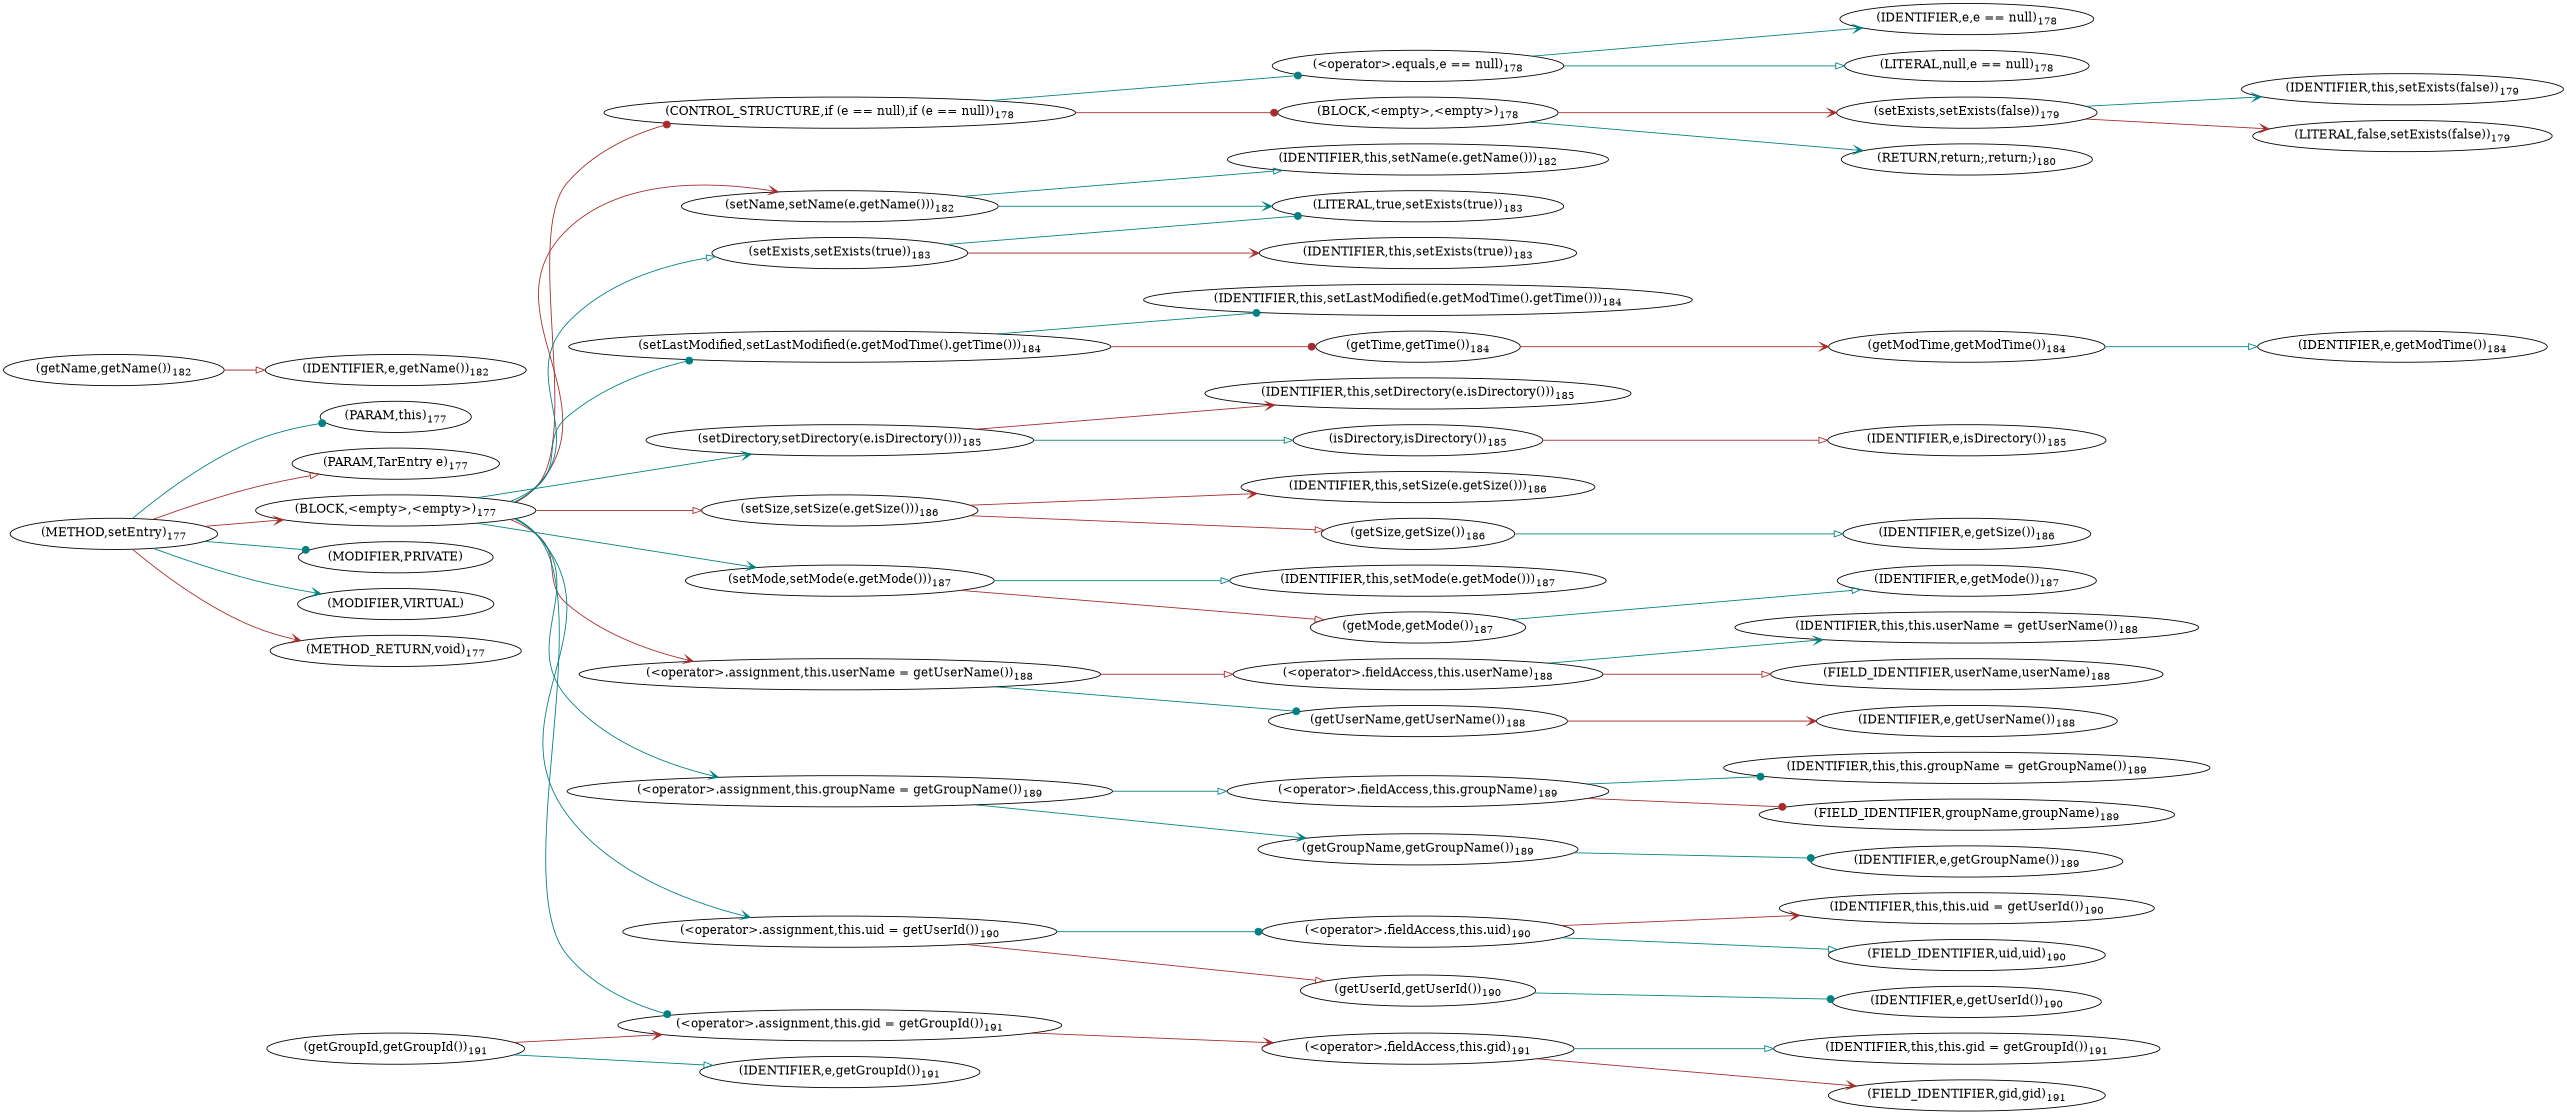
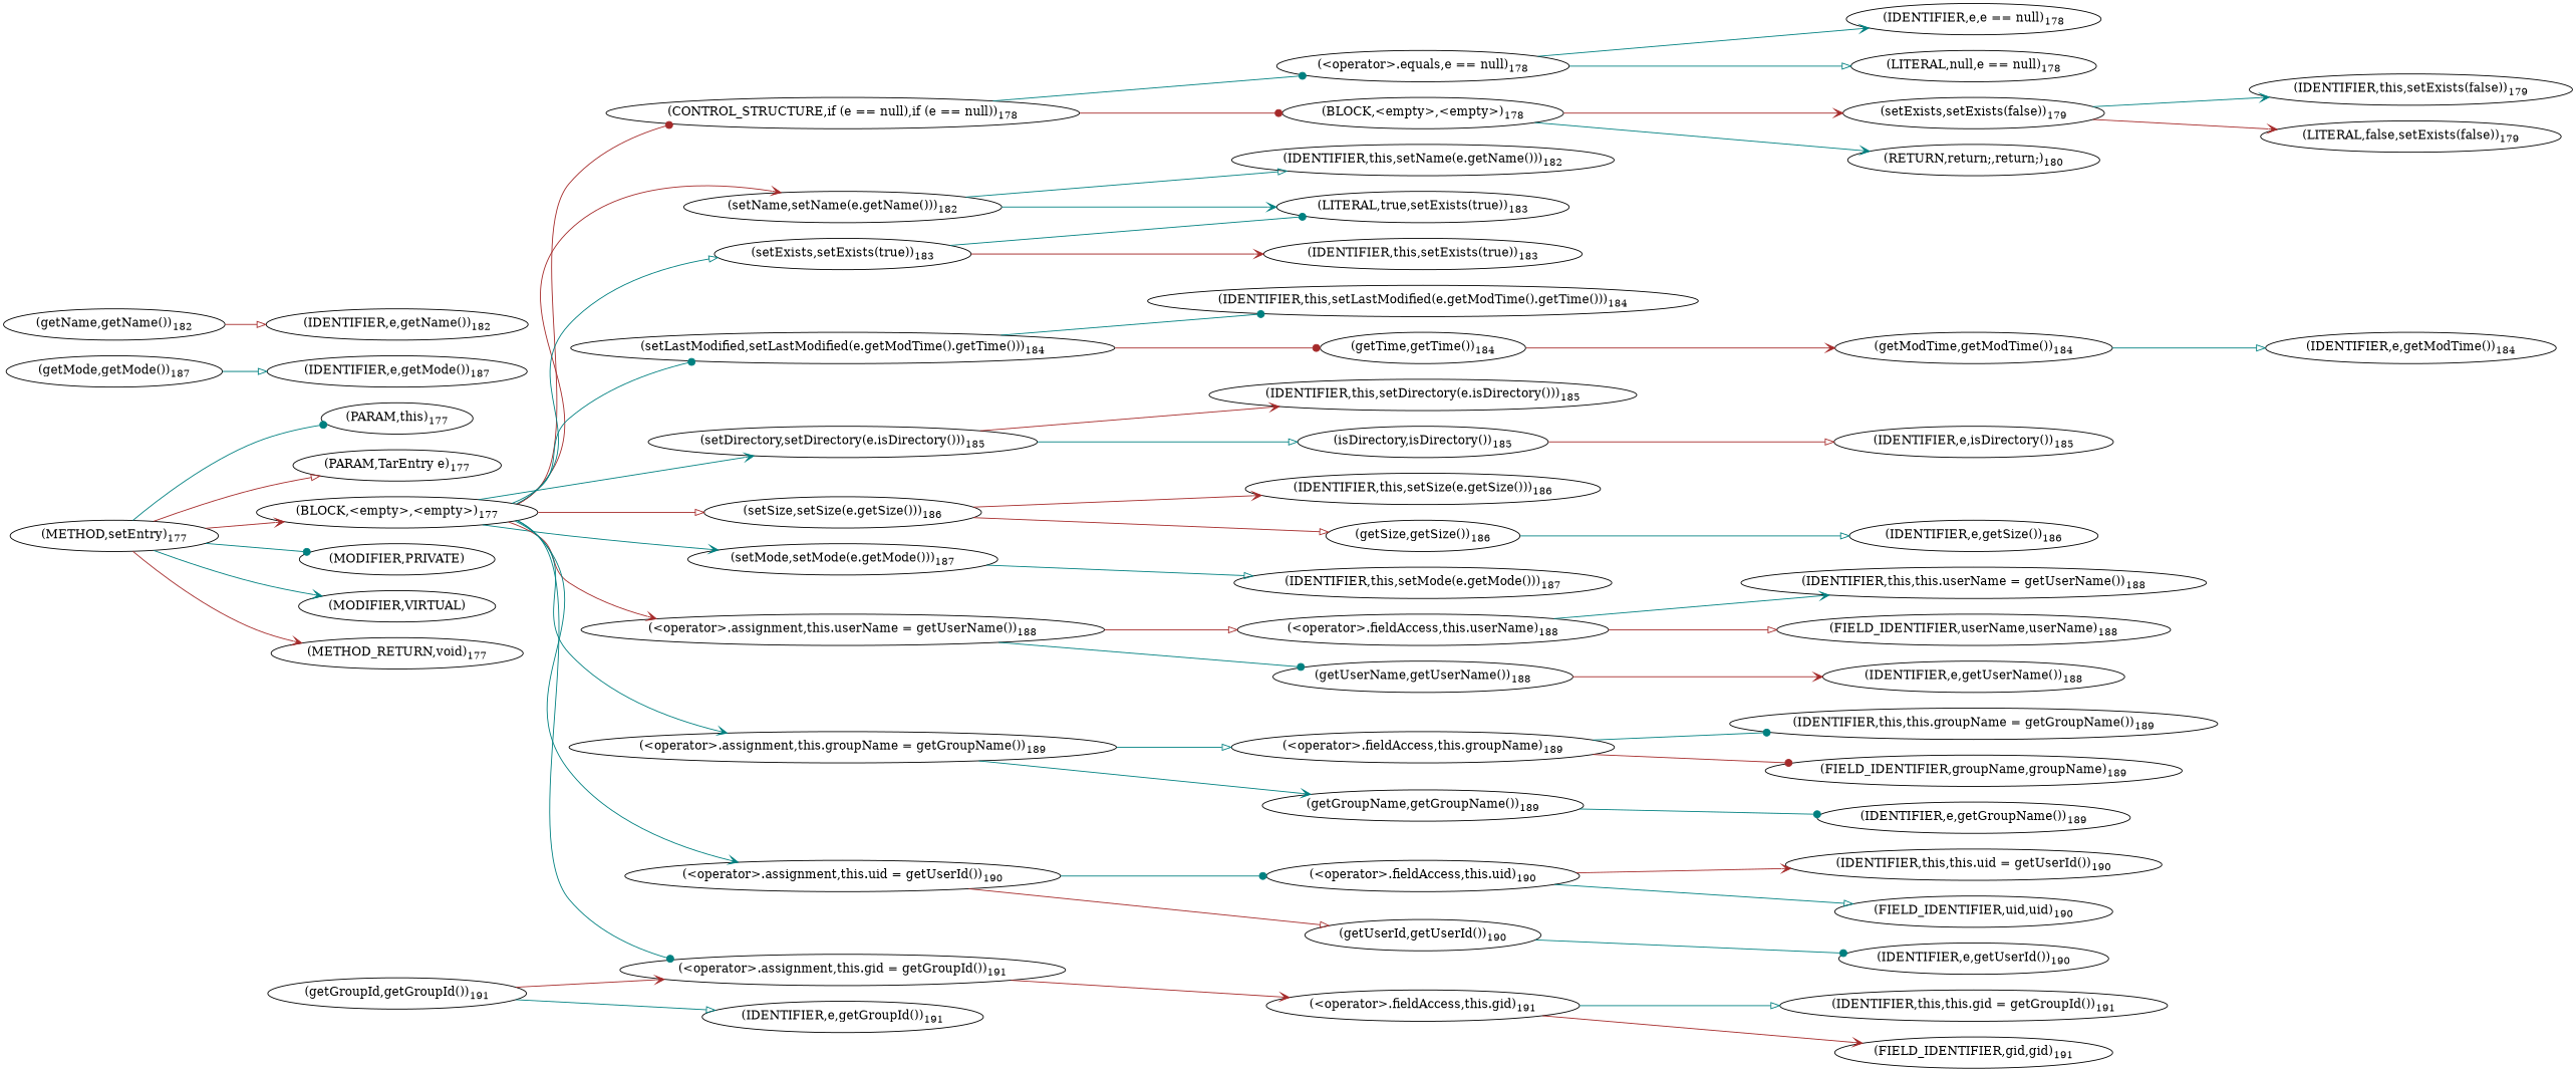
  digraph {
    rankdir=LR
    edge [arrowhead=vee color=teal]
    n1 [label=<(METHOD,setEntry)<SUB>177</SUB>>]
    n2 [label=<(PARAM,this)<SUB>177</SUB>>]
    n3 [label=<(PARAM,TarEntry e)<SUB>177</SUB>>]
    n4 [label=<(BLOCK,&lt;empty&gt;,&lt;empty&gt;)<SUB>177</SUB>>]
    n5 [label=<(MODIFIER,PRIVATE)>]
    n6 [label=<(MODIFIER,VIRTUAL)>]
    n7 [label=<(METHOD_RETURN,void)<SUB>177</SUB>>]
    n8 [label=<(CONTROL_STRUCTURE,if (e == null),if (e == null))<SUB>178</SUB>>]
    n9 [label=<(setName,setName(e.getName()))<SUB>182</SUB>>]
    n10 [label=<(setExists,setExists(true))<SUB>183</SUB>>]
    n11 [label=<(setLastModified,setLastModified(e.getModTime().getTime()))<SUB>184</SUB>>]
    n12 [label=<(setDirectory,setDirectory(e.isDirectory()))<SUB>185</SUB>>]
    n13 [label=<(setSize,setSize(e.getSize()))<SUB>186</SUB>>]
    n14 [label=<(setMode,setMode(e.getMode()))<SUB>187</SUB>>]
    n15 [label=<(&lt;operator&gt;.assignment,this.userName = getUserName())<SUB>188</SUB>>]
    n16 [label=<(&lt;operator&gt;.assignment,this.groupName = getGroupName())<SUB>189</SUB>>]
    n17 [label=<(&lt;operator&gt;.assignment,this.uid = getUserId())<SUB>190</SUB>>]
    n18 [label=<(&lt;operator&gt;.assignment,this.gid = getGroupId())<SUB>191</SUB>>]
    n19 [label=<(&lt;operator&gt;.equals,e == null)<SUB>178</SUB>>]
    n20 [label=<(BLOCK,&lt;empty&gt;,&lt;empty&gt;)<SUB>178</SUB>>]
    n21 [label=<(IDENTIFIER,this,setName(e.getName()))<SUB>182</SUB>>]
    n22 [label=<(LITERAL,true,setExists(true))<SUB>183</SUB>>]
    n23 [label=<(IDENTIFIER,this,setExists(true))<SUB>183</SUB>>]
    n24 [label=<(IDENTIFIER,this,setLastModified(e.getModTime().getTime()))<SUB>184</SUB>>]
    n25 [label=<(getTime,getTime())<SUB>184</SUB>>]
    n26 [label=<(IDENTIFIER,this,setDirectory(e.isDirectory()))<SUB>185</SUB>>]
    n27 [label=<(isDirectory,isDirectory())<SUB>185</SUB>>]
    n28 [label=<(IDENTIFIER,this,setSize(e.getSize()))<SUB>186</SUB>>]
    n29 [label=<(getSize,getSize())<SUB>186</SUB>>]
    n30 [label=<(IDENTIFIER,this,setMode(e.getMode()))<SUB>187</SUB>>]
    n31 [label=<(getMode,getMode())<SUB>187</SUB>>]
    n32 [label=<(&lt;operator&gt;.fieldAccess,this.userName)<SUB>188</SUB>>]
    n33 [label=<(getUserName,getUserName())<SUB>188</SUB>>]
    n34 [label=<(&lt;operator&gt;.fieldAccess,this.groupName)<SUB>189</SUB>>]
    n35 [label=<(getGroupName,getGroupName())<SUB>189</SUB>>]
    n36 [label=<(&lt;operator&gt;.fieldAccess,this.uid)<SUB>190</SUB>>]
    n37 [label=<(getUserId,getUserId())<SUB>190</SUB>>]
    n38 [label=<(&lt;operator&gt;.fieldAccess,this.gid)<SUB>191</SUB>>]
    n39 [label=<(IDENTIFIER,e,e == null)<SUB>178</SUB>>]
    n40 [label=<(LITERAL,null,e == null)<SUB>178</SUB>>]
    n41 [label=<(setExists,setExists(false))<SUB>179</SUB>>]
    n42 [label=<(RETURN,return;,return;)<SUB>180</SUB>>]
    n43 [label=<(IDENTIFIER,this,setExists(false))<SUB>179</SUB>>]
    n44 [label=<(LITERAL,false,setExists(false))<SUB>179</SUB>>]
    n45 [label=<(getName,getName())<SUB>182</SUB>>]
    n46 [label=<(IDENTIFIER,e,getName())<SUB>182</SUB>>]
    n47 [label=<(getModTime,getModTime())<SUB>184</SUB>>]
    n48 [label=<(IDENTIFIER,e,getModTime())<SUB>184</SUB>>]
    n49 [label=<(IDENTIFIER,e,isDirectory())<SUB>185</SUB>>]
    n50 [label=<(IDENTIFIER,e,getSize())<SUB>186</SUB>>]
    n51 [label=<(IDENTIFIER,e,getMode())<SUB>187</SUB>>]
    n52 [label=<(IDENTIFIER,this,this.userName = getUserName())<SUB>188</SUB>>]
    n53 [label=<(FIELD_IDENTIFIER,userName,userName)<SUB>188</SUB>>]
    n54 [label=<(IDENTIFIER,e,getUserName())<SUB>188</SUB>>]
    n55 [label=<(IDENTIFIER,this,this.groupName = getGroupName())<SUB>189</SUB>>]
    n56 [label=<(FIELD_IDENTIFIER,groupName,groupName)<SUB>189</SUB>>]
    n57 [label=<(IDENTIFIER,e,getGroupName())<SUB>189</SUB>>]
    n58 [label=<(IDENTIFIER,this,this.uid = getUserId())<SUB>190</SUB>>]
    n59 [label=<(FIELD_IDENTIFIER,uid,uid)<SUB>190</SUB>>]
    n60 [label=<(IDENTIFIER,e,getUserId())<SUB>190</SUB>>]
    n61 [label=<(IDENTIFIER,this,this.gid = getGroupId())<SUB>191</SUB>>]
    n62 [label=<(FIELD_IDENTIFIER,gid,gid)<SUB>191</SUB>>]
    n63 [label=<(getGroupId,getGroupId())<SUB>191</SUB>>]
    n64 [label=<(IDENTIFIER,e,getGroupId())<SUB>191</SUB>>]
    n1 -> n2 [arrowhead=dot]
    n1 -> n3 [arrowhead=onormal color=brown]
    n1 -> n4 [color=brown]
    n1 -> n5 [arrowhead=dot]
    n1 -> n6
    n1 -> n7 [color=brown]
    n4 -> n8 [arrowhead=dot color=brown]
    n4 -> n9 [color=brown]
    n4 -> n10 [arrowhead=onormal]
    n4 -> n11 [arrowhead=dot]
    n4 -> n12
    n4 -> n13 [arrowhead=onormal color=brown]
    n4 -> n14
    n4 -> n15 [color=brown]
    n4 -> n16
    n4 -> n17
    n4 -> n18 [arrowhead=dot]
    n8 -> n19 [arrowhead=dot]
    n8 -> n20 [arrowhead=dot color=brown]
    n9 -> n21 [arrowhead=onormal]
    n9 -> n22
    n10 -> n22 [arrowhead=dot]
    n10 -> n23 [color=brown]
    n11 -> n24 [arrowhead=dot]
    n11 -> n25 [arrowhead=dot color=brown]
    n12 -> n26 [color=brown]
    n12 -> n27 [arrowhead=onormal]
    n13 -> n28 [color=brown]
    n13 -> n29 [arrowhead=onormal color=brown]
    n14 -> n30 [arrowhead=onormal]
-   n14 -> n31 [arrowhead=onormal color=brown]
    n15 -> n32 [arrowhead=onormal color=brown]
    n15 -> n33 [arrowhead=dot]
    n16 -> n34 [arrowhead=onormal]
    n16 -> n35
    n17 -> n36 [arrowhead=dot]
    n17 -> n37 [arrowhead=onormal color=brown]
    n18 -> n38 [color=brown]
    n19 -> n39
    n19 -> n40 [arrowhead=onormal]
    n20 -> n41 [color=brown]
    n20 -> n42
    n25 -> n47 [color=brown]
    n27 -> n49 [arrowhead=onormal color=brown]
    n29 -> n50 [arrowhead=onormal]
    n31 -> n51 [arrowhead=onormal]
    n32 -> n52
    n32 -> n53 [arrowhead=onormal color=brown]
    n33 -> n54 [color=brown]
    n34 -> n55 [arrowhead=dot]
    n34 -> n56 [arrowhead=dot color=brown]
    n35 -> n57 [arrowhead=dot]
    n36 -> n58 [color=brown]
    n36 -> n59 [arrowhead=onormal]
    n37 -> n60 [arrowhead=dot]
    n38 -> n61 [arrowhead=onormal]
    n38 -> n62 [color=brown]
    n41 -> n43
    n41 -> n44 [color=brown]
    n45 -> n46 [arrowhead=onormal color=brown]
    n47 -> n48 [arrowhead=onormal]
    n63 -> n18 [color=brown]
    n63 -> n64 [arrowhead=onormal]
  }
